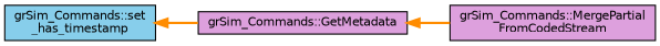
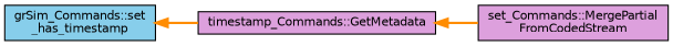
  digraph {
    rankdir=LR
    node [color=black fillcolor=plum fontname=Helvetica fontsize=10 shape=record style=filled]
    edge [color=darkorange dir=back fontname=Helvetica fontsize=10 labelfontname=Helvetica labelfontsize=10 style=bold]
    n1 [fillcolor=skyblue fontcolor=black height=0.2 label="grSim_Commands::set\l_has_timestamp" width=0.4]
-   n2 [height=0.2 label="grSim_Commands::GetMetadata" width=0.4]
-   n3 [height=0.2 label="grSim_Commands::MergePartial\lFromCodedStream" width=0.4]
+   n2 [height=0.2 label="timestamp_Commands::GetMetadata" width=0.4]
+   n3 [height=0.2 label="set_Commands::MergePartial\lFromCodedStream" width=0.4]
    n1 -> n2
    n2 -> n3
  }
